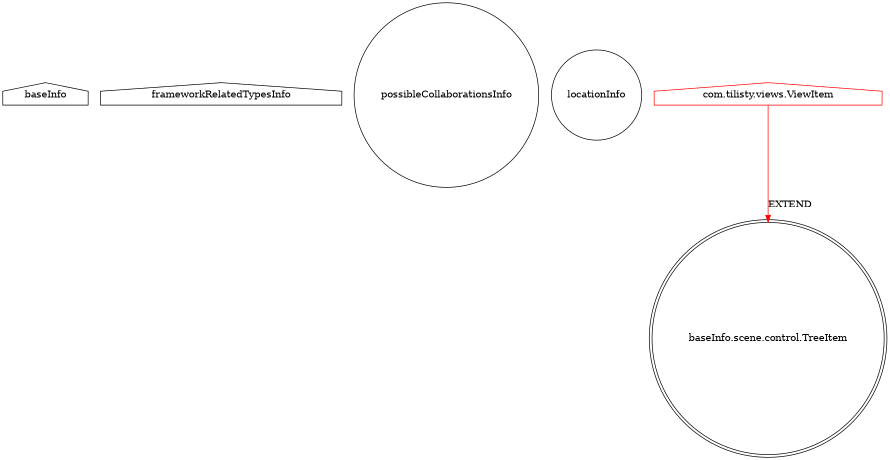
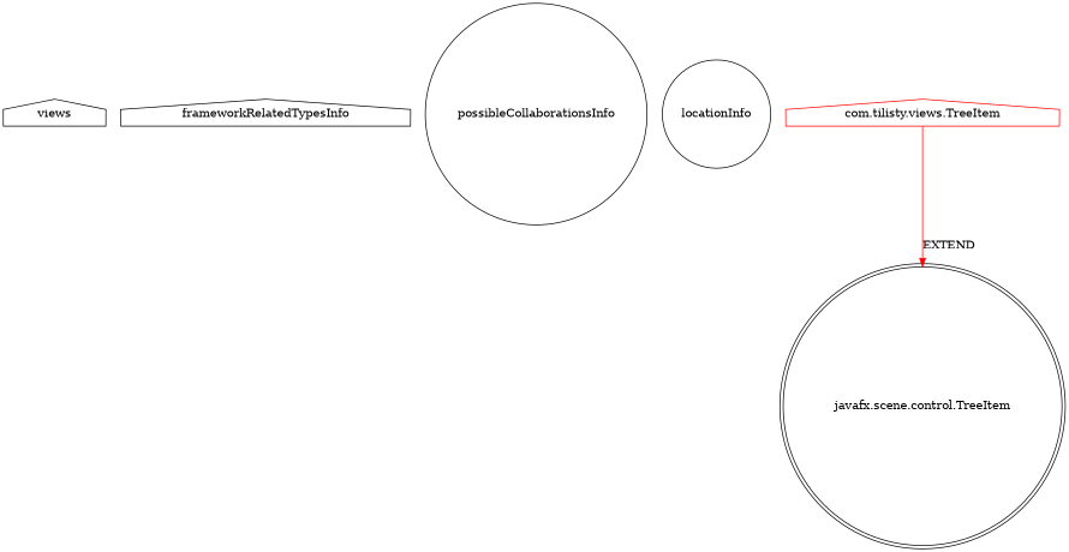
  digraph {
    node [shape=house]
-   baseInfo [category=extension_graph graphId=3406 isAnonymous=false possibleRelation=false]
+   baseInfo [category=extension_graph graphId=3406 isAnonymous=false possibleRelation=false label=views]
    frameworkRelatedTypesInfo [0="javafx.scene.control.TreeItem"]
    possibleCollaborationsInfo [shape=circle]
    locationInfo [contextSignature=ViewItem filePath="/jsnsimpson-tilisty/tilisty-master/src/com/tilisty/views/ViewItem.java" graphId=3406 projectName="jsnsimpson-tilisty" shape=circle]
-   n5 [color=red isFrameworkType=false label="com.tilisty.views.ViewItem" vertexType=ROOT_CLIENT_CLASS_DECLARATION]
-   n6 [isFrameworkType=true label="baseInfo.scene.control.TreeItem" peripheries=2 vertexType=FRAMEWORK_CLASS_TYPE shape=circle]
+   n5 [color=red isFrameworkType=false label="com.tilisty.views.TreeItem" vertexType=ROOT_CLIENT_CLASS_DECLARATION]
+   n6 [isFrameworkType=true label="javafx.scene.control.TreeItem" peripheries=2 vertexType=FRAMEWORK_CLASS_TYPE shape=circle]
    n5 -> n6 [color=red label=EXTEND]
  }
